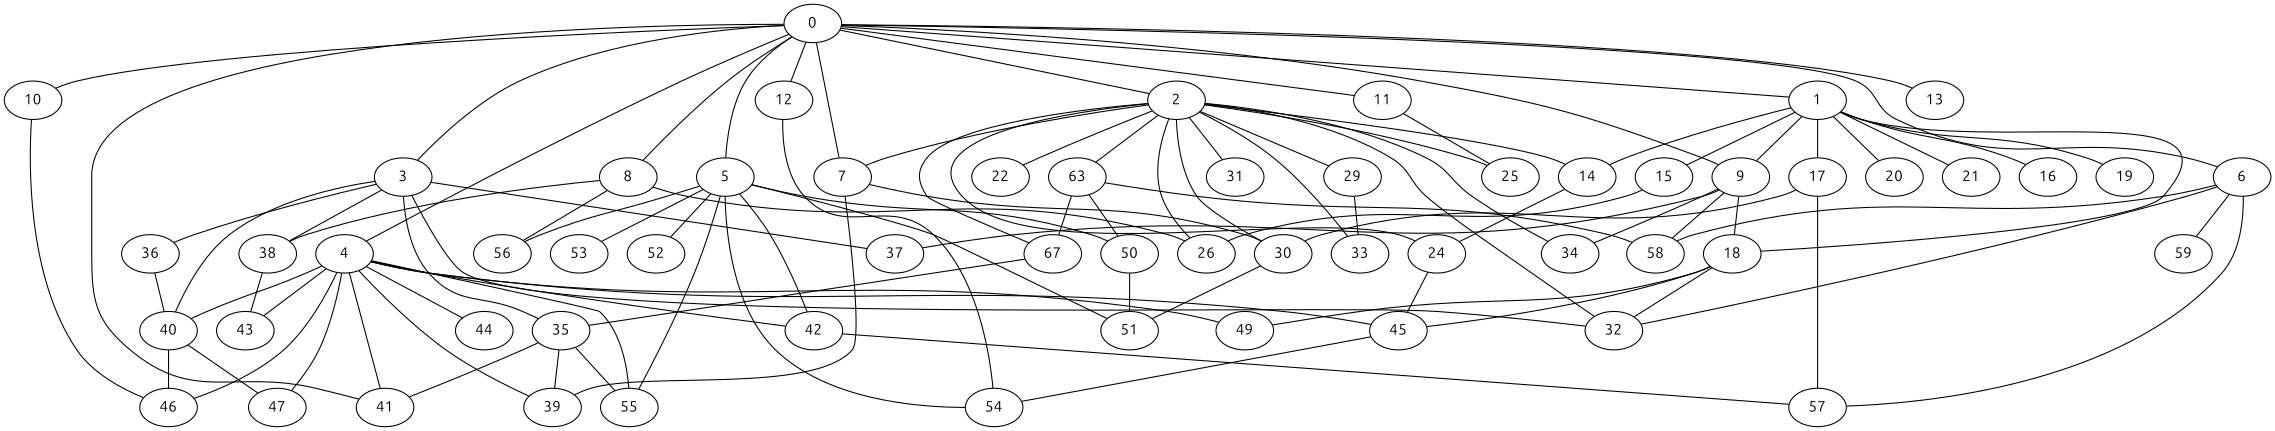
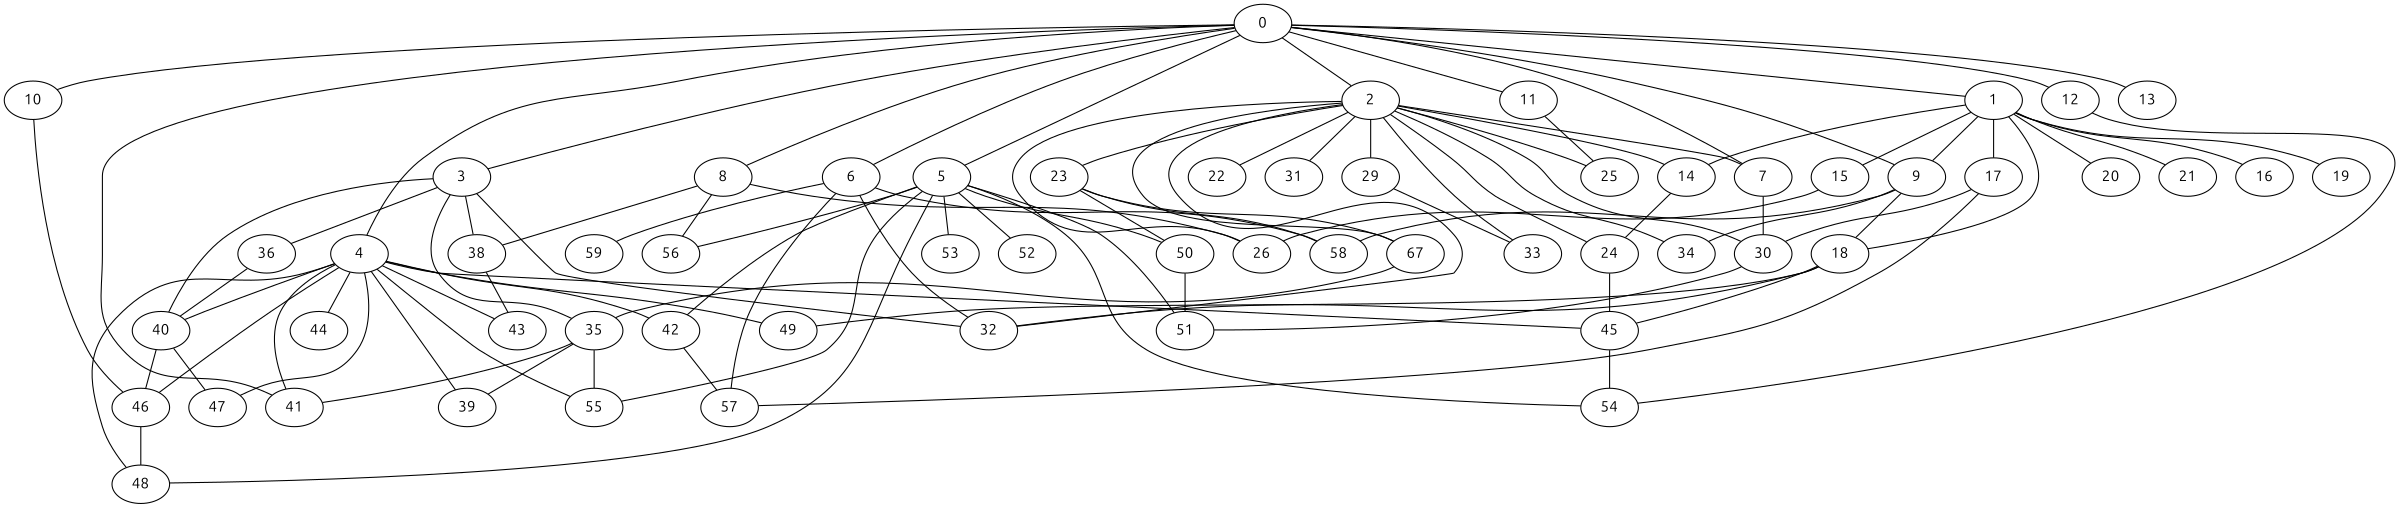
  graph {
    fontname=Ubuntu
    node [fontname=Ubuntu]
    edge [fontname=Ubuntu]
    0
    1
    2
    3
    4
    5
    6
    7
    8
    9
    10
    11
    12
    13
    41
    14
    15
    16
    17
    18
    19
    20
    21
    32
    34
    33
    22
-   23 [label=63]
+   23
    24
    25
    26
    n32 [label=67]
    29
    30
    31
    35
    36
-   37
    38
    40
    39
    42
    43
    44
    45
    46
    47
+   48
    49
    55
    50
    51
    52
    53
    54
    56
    57
    58
    59
    0 -- 1
    0 -- 2
    0 -- 3
    0 -- 4
    0 -- 5
    0 -- 6
    0 -- 7
    0 -- 8
    0 -- 9
    0 -- 10
    0 -- 11
    0 -- 12
    0 -- 13
    0 -- 41
    1 -- 9
    1 -- 14
    1 -- 15
    1 -- 16
    1 -- 17
    1 -- 18
    1 -- 19
    1 -- 20
    1 -- 21
    2 -- 7
    2 -- 14
    2 -- 32
    2 -- 34
    2 -- 33
    2 -- 22
    2 -- 23
    2 -- 24
    2 -- 25
    2 -- 26
    2 -- n32
    2 -- 29
    2 -- 30
    2 -- 31
    3 -- 32
    3 -- 35
    3 -- 36
-   3 -- 37
    3 -- 38
    3 -- 40
    4 -- 41
    4 -- 40
    4 -- 39
    4 -- 42
    4 -- 43
    4 -- 44
    4 -- 45
    4 -- 46
    4 -- 47
+   4 -- 48
    4 -- 49
    4 -- 55
    5 -- 42
+   5 -- 48
    5 -- 55
    5 -- 50
    5 -- 51
    5 -- 52
    5 -- 53
    5 -- 54
    5 -- 56
    6 -- 32
    6 -- 57
    6 -- 58
    6 -- 59
    7 -- 30
-   7 -- 39
    8 -- 26
    8 -- 38
    8 -- 56
    9 -- 18
    9 -- 34
-   9 -- 37
    9 -- 58
    10 -- 46
    11 -- 25
    12 -- 54
    14 -- 24
    15 -- 26
    17 -- 30
    17 -- 57
    18 -- 32
    18 -- 45
    18 -- 49
    23 -- n32
    23 -- 50
    23 -- 58
    24 -- 45
    n32 -- 35
    29 -- 33
    30 -- 51
    35 -- 41
    35 -- 39
    35 -- 55
    36 -- 40
    38 -- 43
    40 -- 46
    40 -- 47
    42 -- 57
    45 -- 54
+   46 -- 48
    50 -- 51
  }
